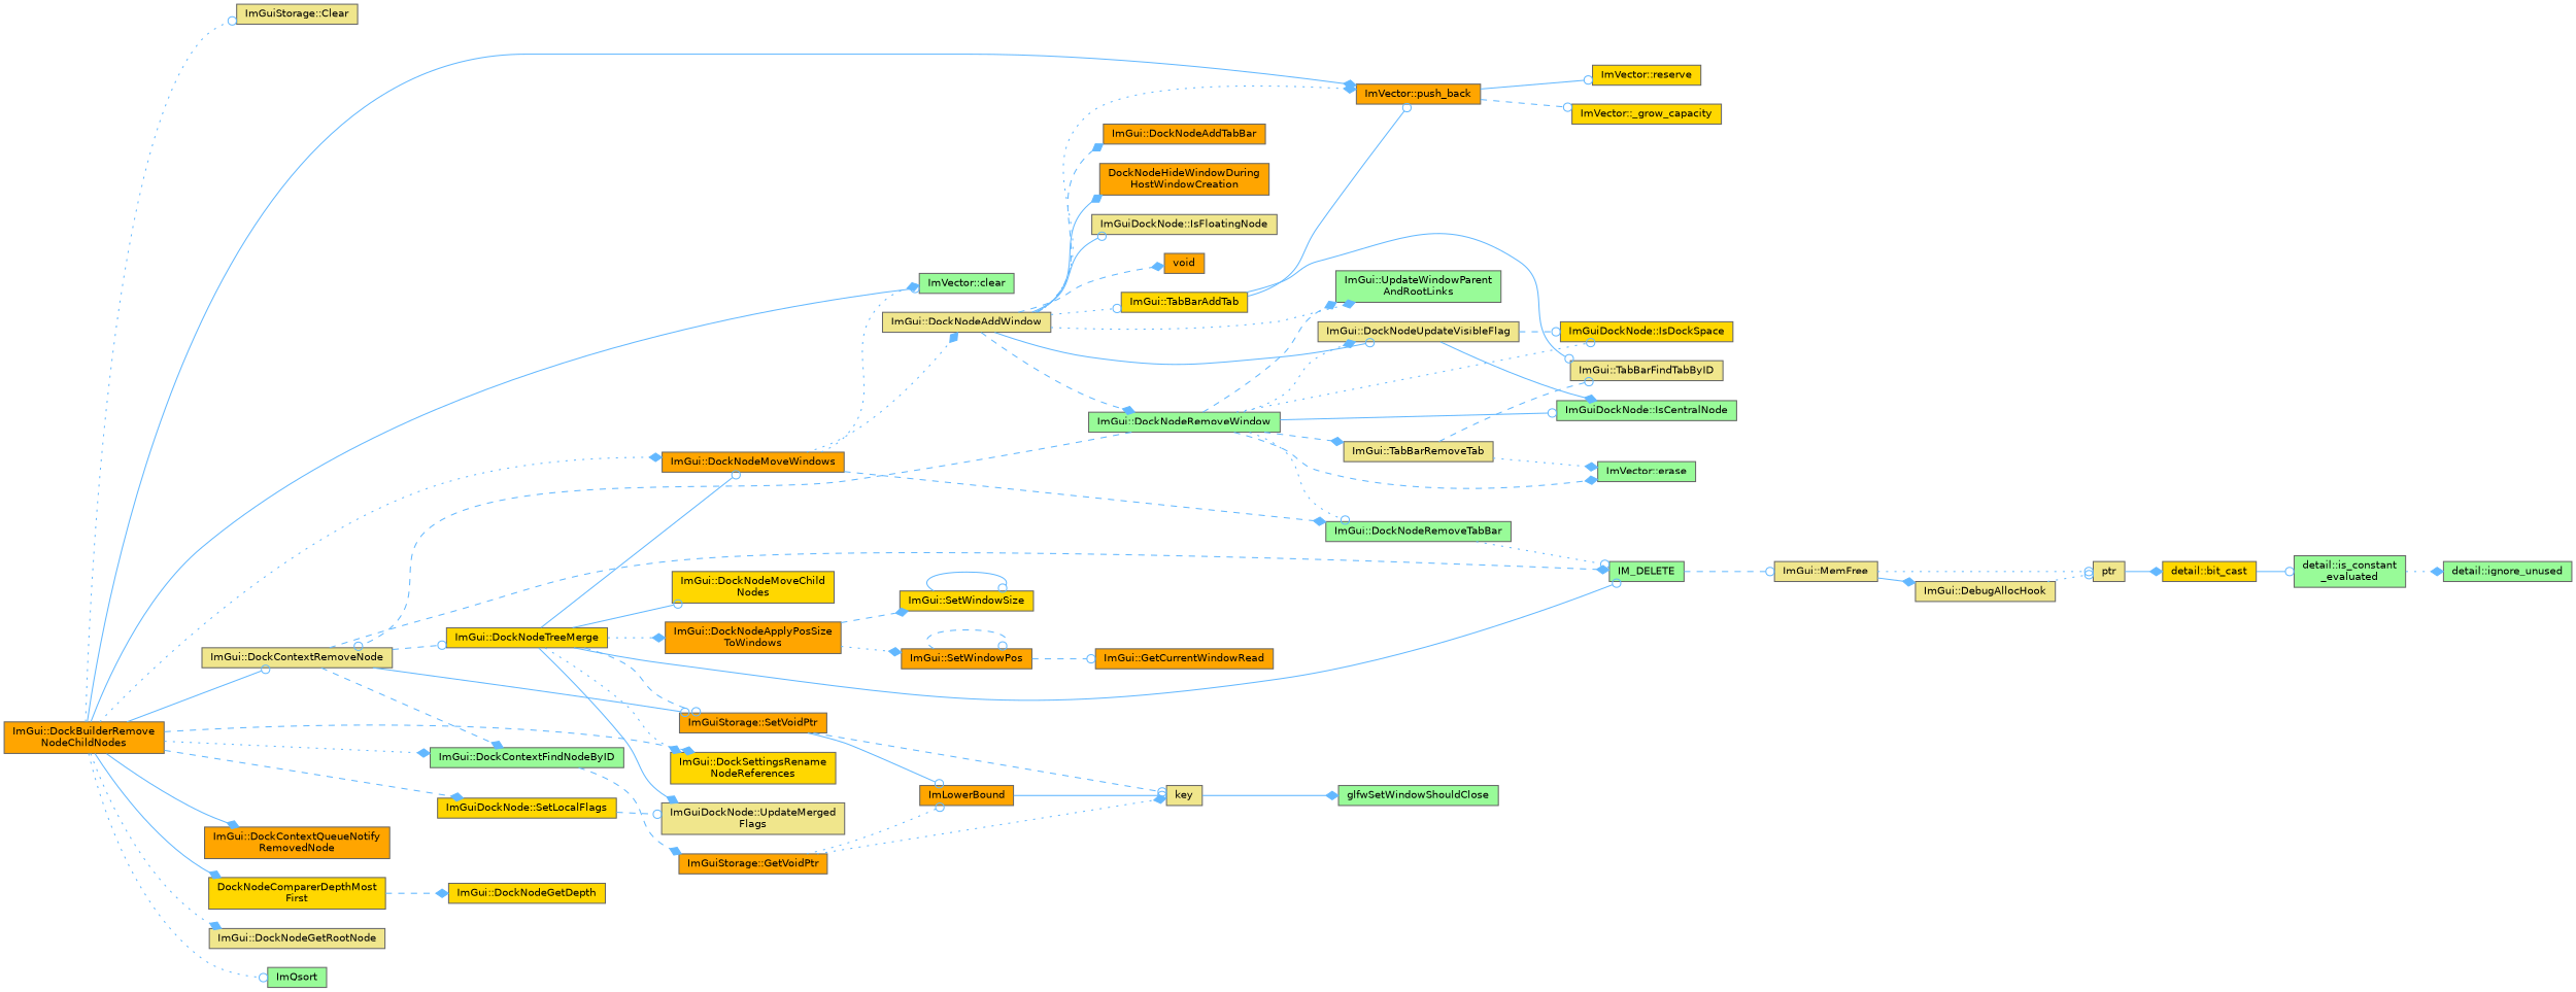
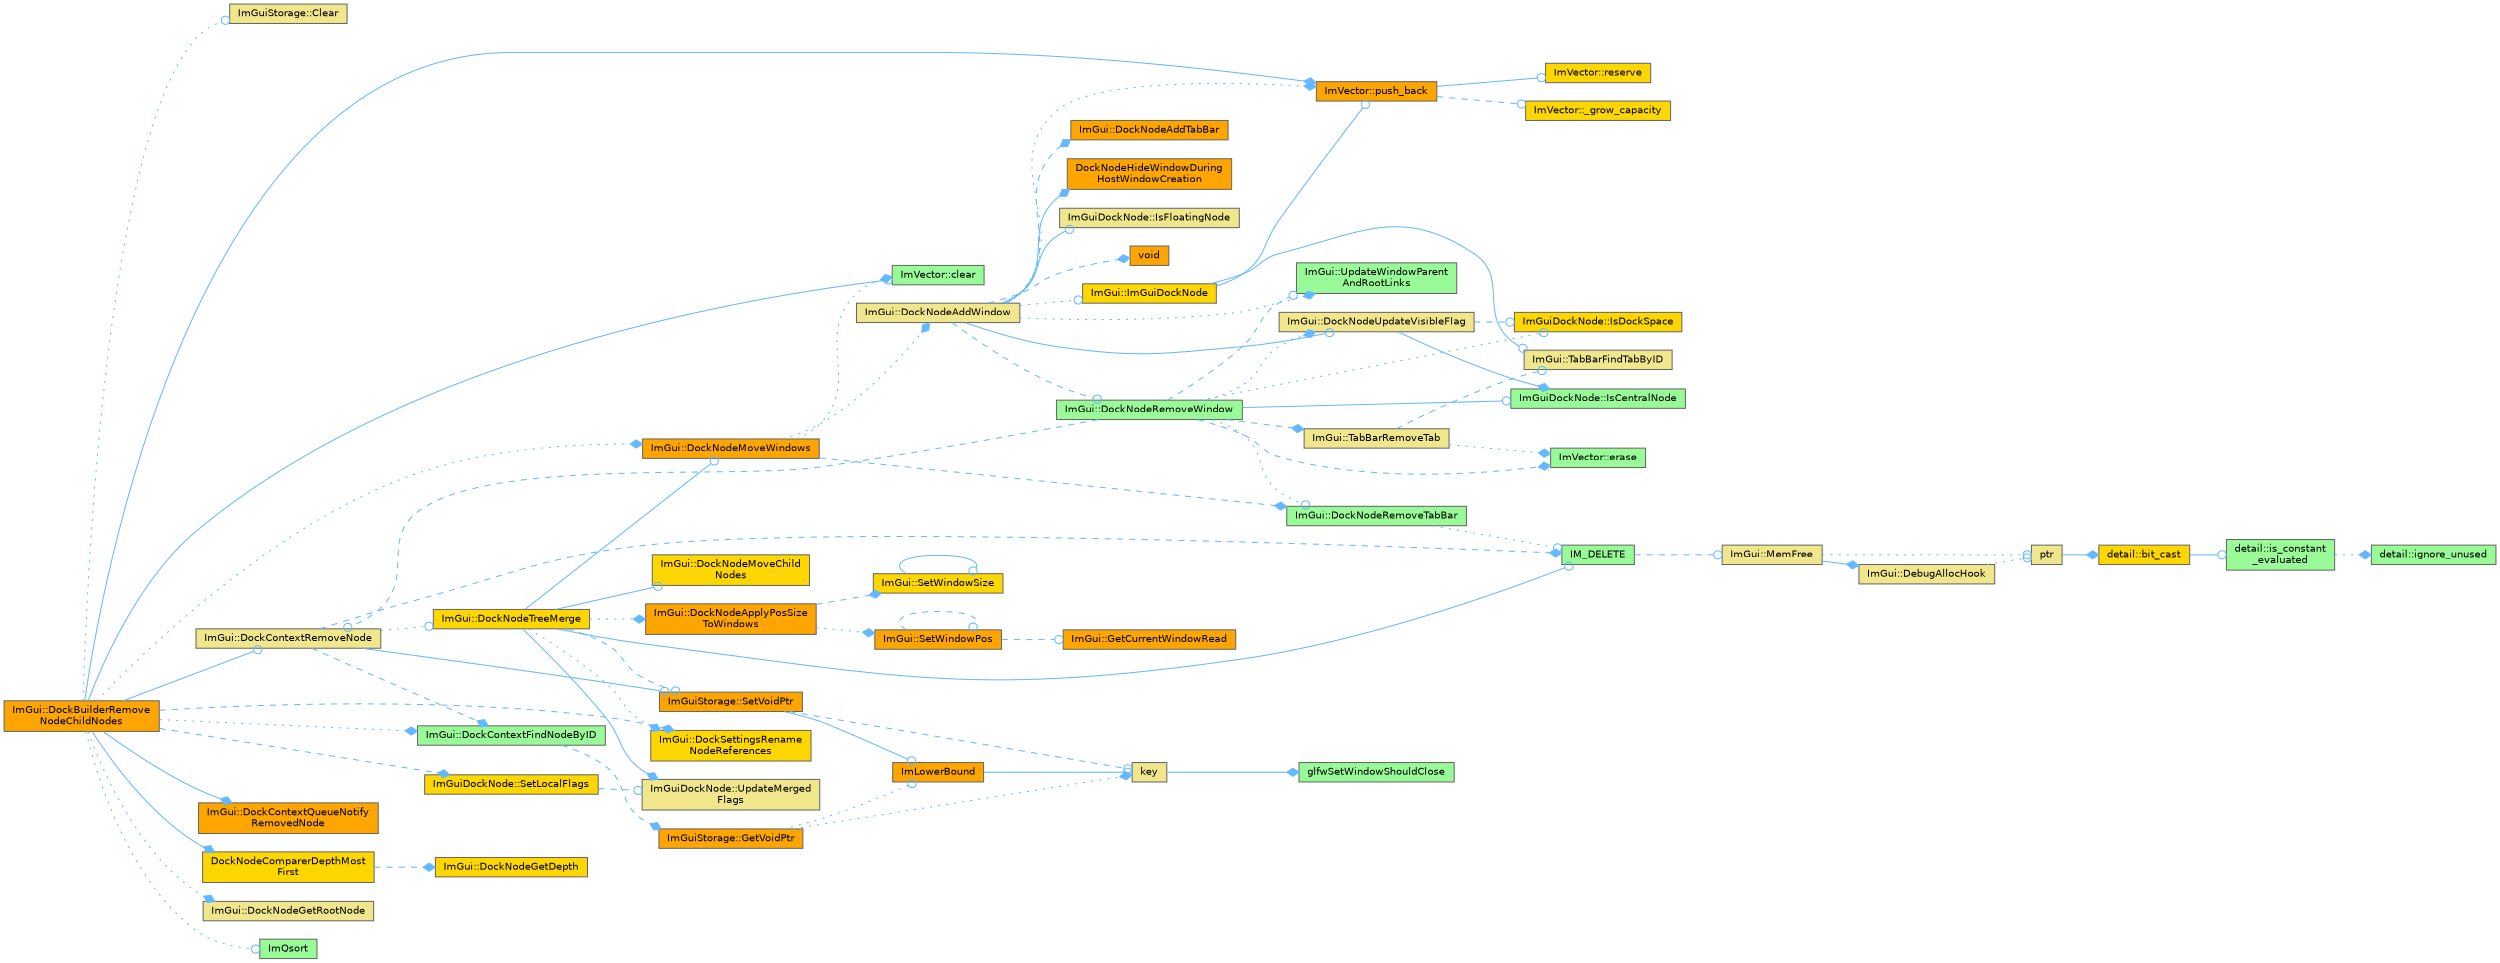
  digraph {
    rankdir=LR
    node [color=grey40 fillcolor=orange fontname=Helvetica fontsize=10 shape=box style=filled]
    edge [arrowhead=diamond color=steelblue1 fontname=Helvetica fontsize=10 labelfontname=Helvetica labelfontsize=10 style=solid]
    n1 [color=gray40 fontcolor=black height=0.2 label="ImGui::DockBuilderRemove\lNodeChildNodes" width=0.4]
    n2 [fillcolor=khaki height=0.2 label="ImGuiStorage::Clear" width=0.4]
    n3 [fillcolor=palegreen height=0.2 label="ImVector::clear" width=0.4]
    n4 [fillcolor=palegreen height=0.2 label="ImGui::DockContextFindNodeByID" width=0.4]
    n5 [height=0.2 label="ImGui::DockContextQueueNotify\lRemovedNode" width=0.4]
    n6 [fillcolor=khaki height=0.2 label="ImGui::DockContextRemoveNode" width=0.4]
    n7 [height=0.2 label="ImGui::DockNodeMoveWindows" width=0.4]
    n8 [height=0.2 label="ImVector::push_back" width=0.4]
    n9 [fillcolor=gold height=0.2 label="ImGui::DockSettingsRename\lNodeReferences" width=0.4]
    n10 [fillcolor=gold height=0.2 label="DockNodeComparerDepthMost\lFirst" width=0.4]
    n11 [fillcolor=khaki height=0.2 label="ImGui::DockNodeGetRootNode" width=0.4]
    n12 [fillcolor=palegreen height=0.2 label=ImQsort width=0.4]
    n13 [fillcolor=gold height=0.2 label="ImGuiDockNode::SetLocalFlags" width=0.4]
    n14 [height=0.2 label="ImGuiStorage::GetVoidPtr" width=0.4]
    n15 [fillcolor=gold height=0.2 label="ImGui::DockNodeTreeMerge" width=0.4]
    n16 [fillcolor=palegreen height=0.2 label=IM_DELETE width=0.4]
    n17 [height=0.2 label="ImGuiStorage::SetVoidPtr" width=0.4]
    n18 [fillcolor=khaki height=0.2 label="ImGui::DockNodeAddWindow" width=0.4]
    n19 [fillcolor=palegreen height=0.2 label="ImGui::DockNodeRemoveTabBar" width=0.4]
    n20 [fillcolor=gold height=0.2 label="ImVector::_grow_capacity" width=0.4]
    n21 [fillcolor=gold height=0.2 label="ImVector::reserve" width=0.4]
    n22 [fillcolor=gold height=0.2 label="ImGui::DockNodeGetDepth" width=0.4]
    n23 [fillcolor=khaki height=0.2 label="ImGuiDockNode::UpdateMerged\lFlags" width=0.4]
    n24 [height=0.2 label=ImLowerBound width=0.4]
    n25 [fillcolor=khaki height=0.2 label=key width=0.4]
    n26 [fillcolor=palegreen height=0.2 label=glfwSetWindowShouldClose width=0.4]
    n27 [height=0.2 label="ImGui::DockNodeApplyPosSize\lToWindows" width=0.4]
    n28 [fillcolor=gold height=0.2 label="ImGui::DockNodeMoveChild\lNodes" width=0.4]
    n29 [fillcolor=khaki height=0.2 label="ImGui::MemFree" width=0.4]
    n30 [height=0.2 label="ImGui::SetWindowPos" width=0.4]
    n31 [fillcolor=gold height=0.2 label="ImGui::SetWindowSize" width=0.4]
    n32 [height=0.2 label="ImGui::GetCurrentWindowRead" width=0.4]
    n33 [height=0.2 label="ImGui::DockNodeAddTabBar" width=0.4]
    n34 [height=0.2 label="DockNodeHideWindowDuring\lHostWindowCreation" width=0.4]
    n35 [fillcolor=palegreen height=0.2 label="ImGui::DockNodeRemoveWindow" width=0.4]
    n36 [fillcolor=khaki height=0.2 label="ImGui::DockNodeUpdateVisibleFlag" width=0.4]
    n37 [fillcolor=palegreen height=0.2 label="ImGui::UpdateWindowParent\lAndRootLinks" width=0.4]
    n38 [fillcolor=khaki height=0.2 label="ImGuiDockNode::IsFloatingNode" width=0.4]
-   n39 [fillcolor=gold height=0.2 label="ImGui::TabBarAddTab" width=0.4]
+   n39 [fillcolor=gold height=0.2 label="ImGui::ImGuiDockNode" width=0.4]
    n40 [height=0.2 label=void width=0.4]
    n41 [fillcolor=palegreen height=0.2 label="ImGuiDockNode::IsCentralNode" width=0.4]
    n42 [fillcolor=gold height=0.2 label="ImGuiDockNode::IsDockSpace" width=0.4]
    n43 [fillcolor=palegreen height=0.2 label="ImVector::erase" width=0.4]
    n44 [fillcolor=khaki height=0.2 label="ImGui::TabBarRemoveTab" width=0.4]
    n45 [fillcolor=khaki height=0.2 label="ImGui::TabBarFindTabByID" width=0.4]
    n46 [fillcolor=khaki height=0.2 label="ImGui::DebugAllocHook" width=0.4]
    n47 [fillcolor=khaki height=0.2 label=ptr width=0.4]
    n48 [fillcolor=gold height=0.2 label="detail::bit_cast" width=0.4]
    n49 [fillcolor=palegreen height=0.2 label="detail::is_constant\l_evaluated" width=0.4]
    n50 [fillcolor=palegreen height=0.2 label="detail::ignore_unused" width=0.4]
    n1 -> n2 [arrowhead=odot style=dotted]
    n1 -> n3 [arrowhead=odot]
    n1 -> n4 [style=dotted]
    n1 -> n5
    n1 -> n6 [arrowhead=odot]
    n1 -> n7 [style=dotted]
    n1 -> n8
    n1 -> n9 [style=dashed]
    n1 -> n10
    n1 -> n11 [style=dotted]
    n1 -> n12 [arrowhead=odot style=dotted]
    n1 -> n13 [style=dashed]
    n4 -> n14 [style=dashed]
    n6 -> n4 [style=dashed]
-   n6 -> n15 [arrowhead=odot style=dashed]
+   n6 -> n15 [arrowhead=odot style=dotted]
    n6 -> n16 [style=dashed]
    n6 -> n17 [arrowhead=odot]
    n7 -> n3 [style=dotted]
    n7 -> n18 [style=dotted]
    n7 -> n19 [style=dashed]
    n8 -> n20 [arrowhead=odot style=dashed]
    n8 -> n21 [arrowhead=odot]
    n10 -> n22 [style=dashed]
    n13 -> n23 [arrowhead=odot style=dashed]
    n14 -> n24 [arrowhead=odot style=dotted]
    n14 -> n25 [style=dotted]
    n15 -> n7 [arrowhead=odot]
    n15 -> n9 [style=dotted]
    n15 -> n16 [arrowhead=odot]
    n15 -> n17 [arrowhead=odot style=dashed]
    n15 -> n23
    n15 -> n27 [style=dotted]
    n15 -> n28 [arrowhead=odot]
    n16 -> n29 [arrowhead=odot style=dashed]
    n17 -> n24 [arrowhead=odot]
    n17 -> n25 [arrowhead=odot style=dashed]
    n18 -> n8 [style=dotted]
    n18 -> n33 [style=dashed]
    n18 -> n34
-   n18 -> n35 [style=dashed]
+   n18 -> n35 [arrowhead=odot style=dashed]
    n18 -> n36 [arrowhead=odot]
    n18 -> n37 [style=dotted]
    n18 -> n38 [arrowhead=odot]
    n18 -> n39 [arrowhead=odot style=dotted]
    n18 -> n40 [style=dashed]
    n19 -> n16 [arrowhead=odot style=dotted]
    n24 -> n25 [arrowhead=odot]
    n25 -> n26
    n27 -> n30 [style=dotted]
    n27 -> n31 [style=dashed]
    n29 -> n46
    n29 -> n47 [arrowhead=odot style=dotted]
    n30 -> n30 [arrowhead=odot style=dashed]
    n30 -> n32 [arrowhead=odot style=dashed]
    n31 -> n31 [arrowhead=odot]
    n35 -> n6 [arrowhead=odot style=dashed]
    n35 -> n19 [arrowhead=odot style=dotted]
    n35 -> n36 [style=dotted]
-   n35 -> n37 [style=dashed]
+   n35 -> n37 [arrowhead=odot style=dashed]
    n35 -> n41 [arrowhead=odot]
    n35 -> n42 [arrowhead=odot style=dotted]
    n35 -> n43 [style=dashed]
    n35 -> n44 [style=dashed]
    n36 -> n41
    n36 -> n42 [arrowhead=odot style=dashed]
    n39 -> n8 [arrowhead=odot]
    n39 -> n45 [arrowhead=odot]
    n44 -> n43 [style=dotted]
    n44 -> n45 [arrowhead=odot style=dashed]
    n46 -> n47 [arrowhead=odot style=dotted]
    n47 -> n48
    n48 -> n49 [arrowhead=odot]
    n49 -> n50 [style=dotted]
  }
